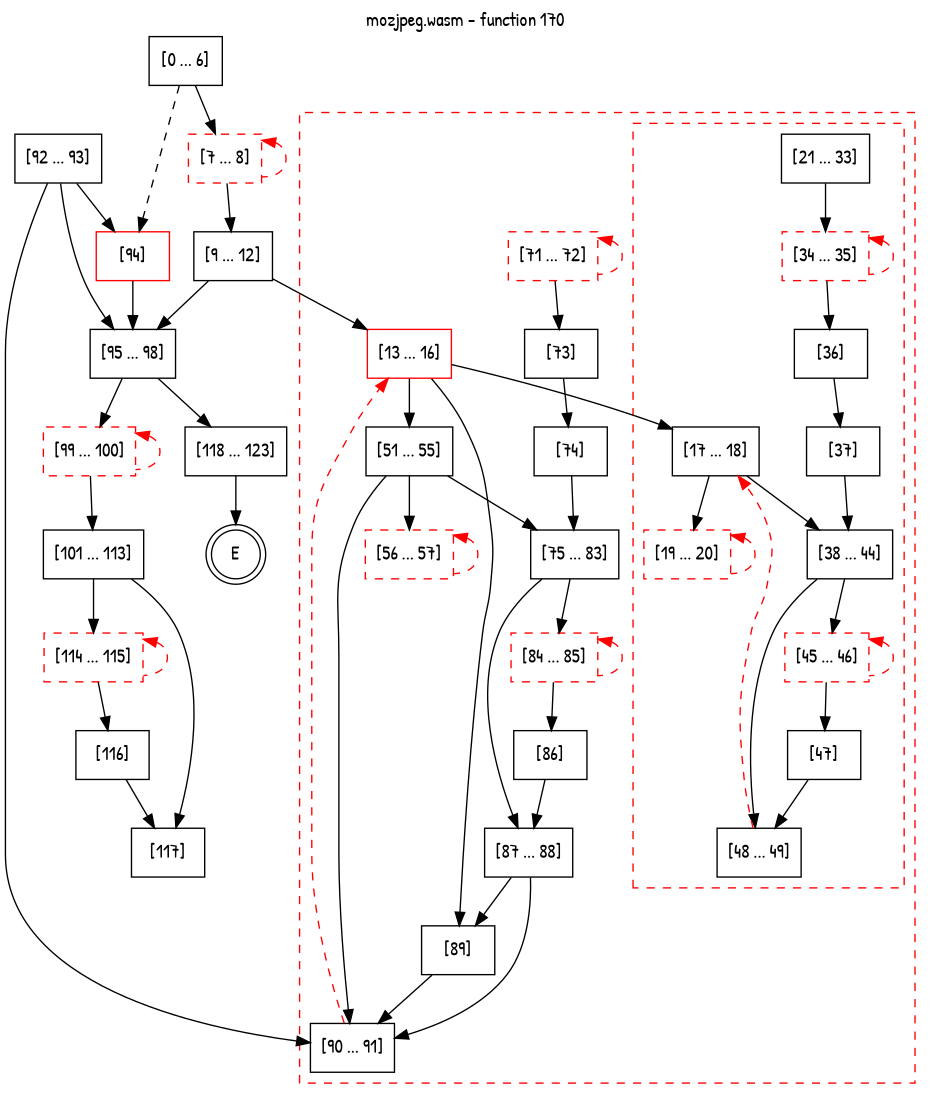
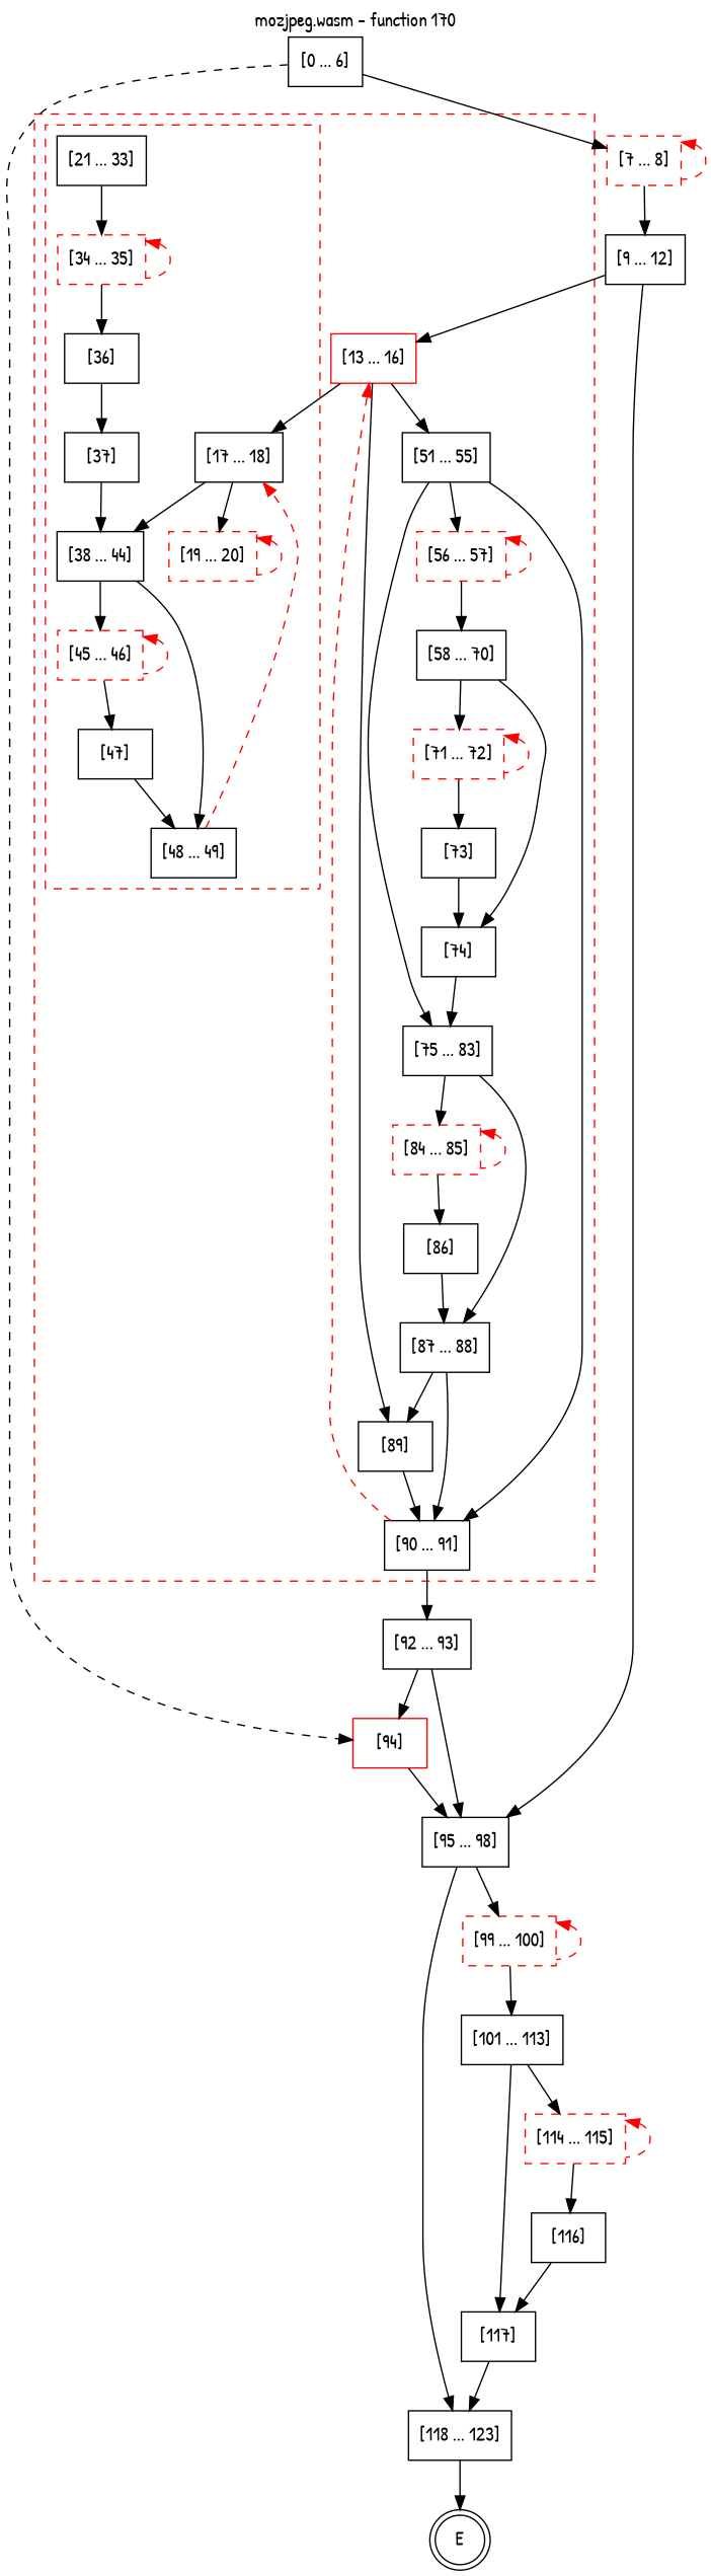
  digraph {
    fontname="Patrick Hand"
    label="mozjpeg.wasm - function 170"
    labelfontcolor=black
    labelfontname=Helvetica
    labelfontsize=16
    labelloc=t
    node [color=black fontname="Patrick Hand" shape=box style=solid]
    edge [fontname="Patrick Hand"]
    n1 [label="[17 ... 18]"]
    n2 [color=red label="[19 ... 20]" style=dashed]
    n3 [label="[21 ... 33]"]
    n4 [color=red label="[34 ... 35]" style=dashed]
    n5 [label="[36]"]
    n6 [label="[37]"]
    n7 [label="[38 ... 44]"]
    n8 [color=red label="[45 ... 46]" style=dashed]
    n9 [label="[47]"]
    n10 [label="[48 ... 49]"]
    n11 [color=red label="[13 ... 16]"]
    n12 [label="[51 ... 55]"]
    n13 [color=red label="[56 ... 57]" style=dashed]
+   n14 [label="[58 ... 70]"]
    n15 [color=red label="[71 ... 72]" style=dashed]
    n16 [label="[73]"]
    n17 [label="[74]"]
    n18 [label="[75 ... 83]"]
    n19 [color=red label="[84 ... 85]" style=dashed]
    n20 [label="[86]"]
    n21 [label="[87 ... 88]"]
    n22 [label="[89]"]
    n23 [label="[90 ... 91]"]
    n24 [label="[92 ... 93]"]
    E [shape=doublecircle color="" style=""]
    n26 [label="[0 ... 6]"]
    n27 [color=red label="[7 ... 8]" style=dashed]
    n28 [color=red label="[94]"]
    n29 [label="[9 ... 12]"]
    n30 [label="[95 ... 98]"]
    n31 [color=red label="[99 ... 100]" style=dashed]
    n32 [label="[118 ... 123]"]
    n33 [label="[101 ... 113]"]
    n34 [color=red label="[114 ... 115]" style=dashed]
    n35 [label="[117]"]
    n36 [label="[116]"]
    subgraph cluster_1 {
      color=red
      label=""
      style=dashed
      n11
      n12
      n13
+     n14
      n15
      n16
      n17
      n18
      n19
      n20
      n21
      n22
      n23
      subgraph cluster_2 {
        color=red
        label=""
        style=dashed
        n1
        n2
        n3
        n4
        n5
        n6
        n7
        n8
        n9
        n10
      }
    }
    n1 -> n2
    n1 -> n7
    n2 -> n2 [color=red dir=back style=dashed]
    n3 -> n4
    n4 -> n4 [color=red dir=back style=dashed]
    n4 -> n5
    n5 -> n6
    n6 -> n7
    n7 -> n8
    n7 -> n10
    n8 -> n8 [color=red dir=back style=dashed]
    n8 -> n9
    n9 -> n10
    n10 -> n1 [color=red style=dashed]
    n11 -> n1
    n11 -> n12
    n11 -> n22
    n12 -> n13
    n12 -> n18
    n12 -> n23
    n13 -> n13 [color=red dir=back style=dashed]
+   n13 -> n14
+   n14 -> n15
+   n14 -> n17
    n15 -> n15 [color=red dir=back style=dashed]
    n15 -> n16
    n16 -> n17
    n17 -> n18
    n18 -> n19
    n18 -> n21
    n19 -> n19 [color=red dir=back style=dashed]
    n19 -> n20
    n20 -> n21
    n21 -> n22
    n21 -> n23
    n22 -> n23
    n23 -> n11 [color=red style=dashed]
-   n24 -> n23
+   n23 -> n24
    n24 -> n28
    n24 -> n30
    n26 -> n27
    n26 -> n28 [style=dashed]
    n27 -> n27 [color=red dir=back style=dashed]
    n27 -> n29
    n28 -> n30
    n29 -> n11
    n29 -> n30
    n30 -> n31
    n30 -> n32
    n31 -> n31 [color=red dir=back style=dashed]
    n31 -> n33
    n32 -> E
    n33 -> n34
    n33 -> n35
    n34 -> n34 [color=red dir=back style=dashed]
    n34 -> n36
+   n35 -> n32
    n36 -> n35
  }
